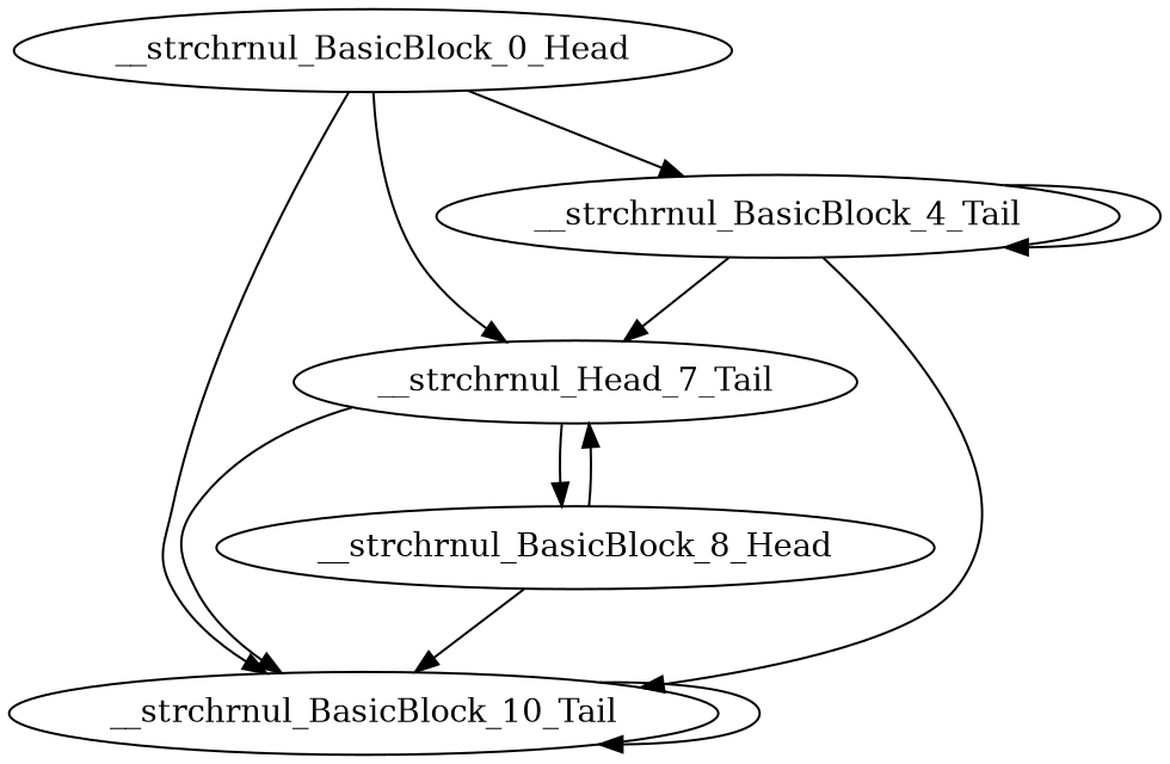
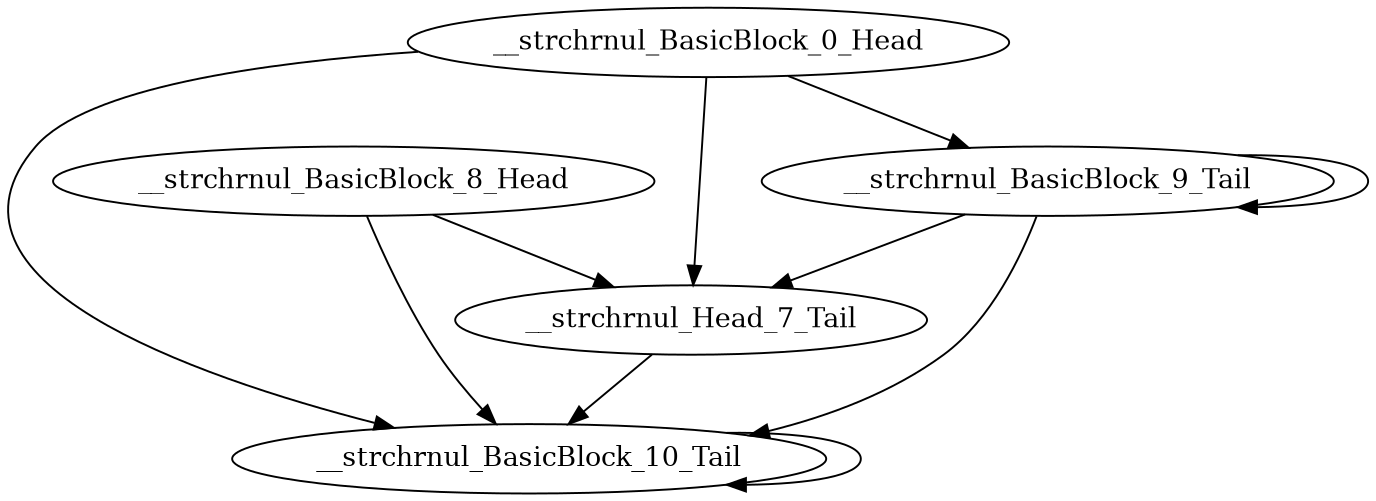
  digraph {
    n1 [label=__strchrnul_BasicBlock_10_Tail]
    n2 [label=__strchrnul_Head_7_Tail]
    __strchrnul_BasicBlock_8_Head
-   __strchrnul_BasicBlock_4_Tail
+   __strchrnul_BasicBlock_4_Tail [label=__strchrnul_BasicBlock_9_Tail]
    __strchrnul_BasicBlock_0_Head
    n1 -> n1
    n2 -> n1
-   n2 -> __strchrnul_BasicBlock_8_Head
    __strchrnul_BasicBlock_8_Head -> n1
    __strchrnul_BasicBlock_8_Head -> n2
    __strchrnul_BasicBlock_4_Tail -> n1
    __strchrnul_BasicBlock_4_Tail -> n2
    __strchrnul_BasicBlock_4_Tail -> __strchrnul_BasicBlock_4_Tail
    __strchrnul_BasicBlock_0_Head -> n1
    __strchrnul_BasicBlock_0_Head -> n2
    __strchrnul_BasicBlock_0_Head -> __strchrnul_BasicBlock_4_Tail
  }
